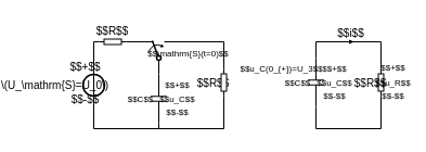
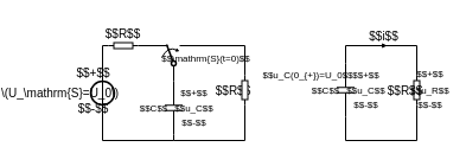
  <mxCell id="0" />
  <mxCell id="1" parent="0" />
  <mxCell id="2" value="" style="pointerEvents=1;verticalLabelPosition=bottom;shadow=0;dashed=0;align=center;html=1;verticalAlign=top;shape=mxgraph.electrical.resistors.resistor_1;fontSize=10;direction=north;" vertex="1" parent="1"><mxGeometry x="342.5" y="63" width="5" height="25" as="geometry" /></mxCell>
  <mxCell id="3" value="$$u_C$$" style="text;html=1;align=center;verticalAlign=middle;resizable=1;points=[];autosize=1;strokeColor=none;fillColor=none;fontSize=8;movable=1;rotatable=1;deletable=1;editable=1;connectable=1;" parent="1" vertex="1"><mxGeometry x="147.5" y="80.5" width="18" height="20" as="geometry" /></mxCell>
  <mxCell id="4" value="$$-$$" style="text;resizable=1;autosize=1;align=center;verticalAlign=middle;points=[];fillColor=none;strokeColor=none;rounded=0;html=1;imageAspect=1;noLabel=0;recursiveResize=1;expand=1;editable=1;movable=1;rotatable=1;deletable=1;connectable=0;comic=0;fontSize=8;" parent="1" vertex="1"><mxGeometry x="149" y="98" width="15" height="10" as="geometry" /></mxCell>
  <mxCell id="5" value="$$+$$" style="text;html=1;resizable=1;autosize=1;align=center;verticalAlign=middle;points=[];fillColor=none;strokeColor=none;rounded=0;movable=1;rotatable=1;deletable=1;editable=1;connectable=0;fontSize=8;" parent="1" vertex="1"><mxGeometry x="149" y="73" width="15" height="10" as="geometry" /></mxCell>
  <mxCell id="6" value="" style="pointerEvents=1;verticalLabelPosition=bottom;shadow=0;dashed=0;align=center;html=1;verticalAlign=top;shape=mxgraph.electrical.capacitors.capacitor_1;direction=south;connectable=0;" parent="1" vertex="1"><mxGeometry x="132.5" y="68" width="15" height="45" as="geometry" /></mxCell>
  <mxCell id="7" value="" style="endArrow=oval;html=1;rounded=0;endFill=0;endSize=4;startSize=4;strokeWidth=1.5;" parent="1" edge="1"><mxGeometry width="50" height="50" relative="1" as="geometry"><mxPoint x="134" y="37" as="sourcePoint" /><mxPoint x="140" y="53" as="targetPoint" /></mxGeometry></mxCell>
  <mxCell id="8" value="$$C$$" style="text;html=1;align=center;verticalAlign=middle;resizable=1;points=[];autosize=1;strokeColor=none;fillColor=none;fontSize=8;movable=1;rotatable=1;deletable=1;editable=1;connectable=1;" parent="1" vertex="1"><mxGeometry x="117" y="83" width="12" height="15" as="geometry" /></mxCell>
  <mxCell id="9" value="$$+$$" style="text;html=1;align=center;verticalAlign=middle;resizable=1;points=[];autosize=1;strokeColor=none;fillColor=none;fontSize=8;movable=1;rotatable=1;deletable=1;editable=1;connectable=1;" parent="1" vertex="1"><mxGeometry x="351" y="56.5" width="10" height="10" as="geometry" /></mxCell>
  <mxCell id="10" value="$$-$$" style="text;html=1;align=center;verticalAlign=middle;resizable=1;points=[];autosize=1;strokeColor=none;fillColor=none;fontSize=8;movable=1;rotatable=1;deletable=1;editable=1;connectable=1;" parent="1" vertex="1"><mxGeometry x="351" y="83" width="10" height="10" as="geometry" /></mxCell>
  <mxCell id="11" value="$$-$$" style="text;resizable=1;autosize=1;align=center;verticalAlign=middle;points=[];fillColor=none;strokeColor=none;rounded=0;html=1;imageAspect=1;noLabel=0;recursiveResize=1;expand=1;editable=1;movable=1;rotatable=1;deletable=1;connectable=0;comic=0;fontSize=10;" vertex="1" parent="1"><mxGeometry x="64" y="80.5" width="15" height="20" as="geometry" /></mxCell>
  <mxCell id="12" value="$$+$$" style="text;html=1;resizable=1;autosize=1;align=center;verticalAlign=middle;points=[];fillColor=none;strokeColor=none;rounded=0;movable=1;rotatable=1;deletable=1;editable=1;connectable=0;fontSize=10;" vertex="1" parent="1"><mxGeometry x="64" y="51" width="15" height="20" as="geometry" /></mxCell>
  <mxCell id="13" value="$$R$$" style="text;html=1;resizable=1;autosize=1;align=center;verticalAlign=middle;points=[];fillColor=none;strokeColor=none;rounded=0;fontSize=10;movable=1;rotatable=1;deletable=1;editable=1;connectable=1;" vertex="1" parent="1"><mxGeometry x="77" y="20.5" width="40" height="15" as="geometry" /></mxCell>
  <mxCell id="14" value="" style="endArrow=none;html=1;rounded=0;fontSize=10;startSize=4;endSize=4;entryX=1;entryY=0.5;entryDx=0;entryDy=0;entryPerimeter=0;" edge="1" parent="1" target="15"><mxGeometry width="50" height="50" relative="1" as="geometry"><mxPoint x="80" y="38" as="sourcePoint" /><mxPoint x="354.5" y="-41.5" as="targetPoint" /></mxGeometry></mxCell>
  <mxCell id="15" value="" style="pointerEvents=1;verticalLabelPosition=bottom;shadow=0;dashed=0;align=center;html=1;verticalAlign=top;shape=mxgraph.electrical.resistors.resistor_1;fontSize=10;direction=west;" vertex="1" parent="1"><mxGeometry x="85" y="35.5" width="25" height="5" as="geometry" /></mxCell>
  <mxCell id="16" value="" style="endArrow=none;html=1;rounded=0;fontSize=10;startSize=4;endSize=4;exitX=0;exitY=0.5;exitDx=0;exitDy=0;exitPerimeter=0;" edge="1" parent="1" source="15"><mxGeometry width="50" height="50" relative="1" as="geometry"><mxPoint x="302" y="-56.5" as="sourcePoint" /><mxPoint x="135" y="38" as="targetPoint" /></mxGeometry></mxCell>
  <mxCell id="17" value="" style="ellipse;whiteSpace=wrap;html=1;aspect=fixed;labelBorderColor=none;fontSize=10;strokeColor=default;strokeWidth=1.5;fillColor=none;" vertex="1" parent="1"><mxGeometry x="70" y="68" width="20" height="20" as="geometry" /></mxCell>
  <mxCell id="18" value="" style="endArrow=none;html=1;rounded=0;fontSize=10;startSize=4;endSize=4;" edge="1" parent="1"><mxGeometry width="50" height="50" relative="1" as="geometry"><mxPoint x="80" y="118" as="sourcePoint" /><mxPoint x="80" y="38" as="targetPoint" /></mxGeometry></mxCell>
  <mxCell id="19" value="" style="endArrow=classic;html=1;rounded=0;fontSize=10;endSize=2;" edge="1" parent="1"><mxGeometry width="50" height="50" relative="1" as="geometry"><mxPoint x="305" y="38" as="sourcePoint" /><mxPoint x="320" y="38" as="targetPoint" /></mxGeometry></mxCell>
  <mxCell id="20" value="$$i$$" style="text;html=1;resizable=1;autosize=1;align=center;verticalAlign=middle;points=[];fillColor=none;strokeColor=none;rounded=0;fontSize=10;movable=1;rotatable=1;deletable=1;editable=1;connectable=1;" vertex="1" parent="1"><mxGeometry x="309" y="24.5" width="15" height="11" as="geometry" /></mxCell>
  <mxCell id="21" value="" style="endArrow=none;html=1;rounded=0;fontSize=10;startSize=4;endSize=4;endFill=0;" edge="1" parent="1"><mxGeometry width="50" height="50" relative="1" as="geometry"><mxPoint x="80" y="118" as="sourcePoint" /><mxPoint x="140" y="118" as="targetPoint" /></mxGeometry></mxCell>
  <mxCell id="22" value="\(U_\mathrm{S}=U_0\)" style="text;html=1;resizable=1;autosize=1;align=center;verticalAlign=middle;points=[];fillColor=none;strokeColor=none;rounded=0;comic=0;movable=1;rotatable=1;deletable=1;editable=1;connectable=0;fontSize=10;" vertex="1" parent="1"><mxGeometry x="20" y="68" width="47" height="20" as="geometry" /></mxCell>
  <mxCell id="23" value="" style="endArrow=none;html=1;rounded=0;strokeWidth=1;" edge="1" parent="1"><mxGeometry width="50" height="50" relative="1" as="geometry"><mxPoint x="140" y="118" as="sourcePoint" /><mxPoint x="140" y="113" as="targetPoint" /></mxGeometry></mxCell>
  <mxCell id="24" value="" style="endArrow=none;html=1;rounded=0;strokeWidth=1;" edge="1" parent="1"><mxGeometry width="50" height="50" relative="1" as="geometry"><mxPoint x="140" y="68" as="sourcePoint" /><mxPoint x="140" y="55" as="targetPoint" /></mxGeometry></mxCell>
  <mxCell id="25" value="" style="endArrow=none;html=1;rounded=0;strokeWidth=1;" edge="1" parent="1"><mxGeometry width="50" height="50" relative="1" as="geometry"><mxPoint x="145" y="38" as="sourcePoint" /><mxPoint x="200" y="38" as="targetPoint" /></mxGeometry></mxCell>
  <mxCell id="26" value="" style="curved=1;endArrow=classic;html=1;rounded=0;strokeWidth=1;startSize=3;endSize=1;" edge="1" parent="1"><mxGeometry width="50" height="50" relative="1" as="geometry"><mxPoint x="130" y="48" as="sourcePoint" /><mxPoint x="145" y="43" as="targetPoint" /><Array as="points"><mxPoint x="135" y="38" /></Array></mxGeometry></mxCell>
  <mxCell id="27" value="$$\mathrm{S}(t=0)$$" style="text;html=1;align=center;verticalAlign=middle;resizable=1;points=[];autosize=1;strokeColor=none;fillColor=none;fontSize=8;movable=1;rotatable=1;deletable=1;editable=1;connectable=1;" vertex="1" parent="1"><mxGeometry x="145" y="40.5" width="44" height="16" as="geometry" /></mxCell>
  <mxCell id="28" value="$$R$$" style="text;html=1;resizable=1;autosize=1;align=center;verticalAlign=middle;points=[];fillColor=none;strokeColor=none;rounded=0;fontSize=10;movable=1;rotatable=1;deletable=1;editable=1;connectable=1;" vertex="1" parent="1"><mxGeometry x="185" y="68" width="10" height="15" as="geometry" /></mxCell>
  <mxCell id="29" value="" style="endArrow=none;html=1;rounded=0;fontSize=10;startSize=4;endSize=4;entryX=1;entryY=0.5;entryDx=0;entryDy=0;entryPerimeter=0;" edge="1" parent="1" target="30"><mxGeometry width="50" height="50" relative="1" as="geometry"><mxPoint x="200" y="38" as="sourcePoint" /><mxPoint x="462.5" y="-5.5" as="targetPoint" /></mxGeometry></mxCell>
  <mxCell id="30" value="" style="pointerEvents=1;verticalLabelPosition=bottom;shadow=0;dashed=0;align=center;html=1;verticalAlign=top;shape=mxgraph.electrical.resistors.resistor_1;fontSize=10;direction=north;" vertex="1" parent="1"><mxGeometry x="197.5" y="63" width="5" height="25" as="geometry" /></mxCell>
  <mxCell id="31" value="" style="endArrow=none;html=1;rounded=0;fontSize=8;startSize=3;endSize=1;strokeWidth=1;entryX=0;entryY=0.5;entryDx=0;entryDy=0;entryPerimeter=0;" edge="1" parent="1" target="30"><mxGeometry width="50" height="50" relative="1" as="geometry"><mxPoint x="200" y="118" as="sourcePoint" /><mxPoint x="245" y="88" as="targetPoint" /></mxGeometry></mxCell>
  <mxCell id="32" value="" style="endArrow=none;html=1;rounded=0;fontSize=8;startSize=3;endSize=1;strokeWidth=1;" edge="1" parent="1"><mxGeometry width="50" height="50" relative="1" as="geometry"><mxPoint x="140" y="118" as="sourcePoint" /><mxPoint x="200" y="118" as="targetPoint" /></mxGeometry></mxCell>
  <mxCell id="33" value="$$u_C$$" style="text;html=1;align=center;verticalAlign=middle;resizable=1;points=[];autosize=1;strokeColor=none;fillColor=none;fontSize=8;movable=1;rotatable=1;deletable=1;editable=1;connectable=1;" vertex="1" parent="1"><mxGeometry x="292.5" y="65.5" width="18" height="20" as="geometry" /></mxCell>
  <mxCell id="34" value="$$-$$" style="text;resizable=1;autosize=1;align=center;verticalAlign=middle;points=[];fillColor=none;strokeColor=none;rounded=0;html=1;imageAspect=1;noLabel=0;recursiveResize=1;expand=1;editable=1;movable=1;rotatable=1;deletable=1;connectable=0;comic=0;fontSize=8;" vertex="1" parent="1"><mxGeometry x="294" y="83" width="15" height="10" as="geometry" /></mxCell>
  <mxCell id="35" value="$$+$$" style="text;html=1;resizable=1;autosize=1;align=center;verticalAlign=middle;points=[];fillColor=none;strokeColor=none;rounded=0;movable=1;rotatable=1;deletable=1;editable=1;connectable=0;fontSize=8;" vertex="1" parent="1"><mxGeometry x="294" y="58" width="15" height="10" as="geometry" /></mxCell>
  <mxCell id="36" value="" style="pointerEvents=1;verticalLabelPosition=bottom;shadow=0;dashed=0;align=center;html=1;verticalAlign=top;shape=mxgraph.electrical.capacitors.capacitor_1;direction=south;connectable=1;" vertex="1" parent="1"><mxGeometry x="277.5" y="53" width="15" height="45" as="geometry" /></mxCell>
  <mxCell id="37" value="$$C$$" style="text;html=1;align=center;verticalAlign=middle;resizable=1;points=[];autosize=1;strokeColor=none;fillColor=none;fontSize=8;movable=1;rotatable=1;deletable=1;editable=1;connectable=1;" vertex="1" parent="1"><mxGeometry x="262" y="68" width="12" height="15" as="geometry" /></mxCell>
  <mxCell id="38" value="" style="endArrow=none;html=1;rounded=0;strokeWidth=1;entryX=1;entryY=0.5;entryDx=0;entryDy=0;entryPerimeter=0;" edge="1" parent="1" target="36"><mxGeometry width="50" height="50" relative="1" as="geometry"><mxPoint x="285" y="118" as="sourcePoint" /><mxPoint x="285" y="113" as="targetPoint" /></mxGeometry></mxCell>
  <mxCell id="39" value="" style="endArrow=none;html=1;rounded=0;strokeWidth=1;entryX=0;entryY=0.5;entryDx=0;entryDy=0;entryPerimeter=0;" edge="1" parent="1" target="36"><mxGeometry width="50" height="50" relative="1" as="geometry"><mxPoint x="285" y="38" as="sourcePoint" /><mxPoint x="270" y="53" as="targetPoint" /></mxGeometry></mxCell>
  <mxCell id="40" value="" style="endArrow=none;html=1;rounded=0;strokeWidth=1;" edge="1" parent="1"><mxGeometry width="50" height="50" relative="1" as="geometry"><mxPoint x="285" y="38" as="sourcePoint" /><mxPoint x="345" y="38" as="targetPoint" /></mxGeometry></mxCell>
  <mxCell id="41" value="" style="endArrow=none;html=1;rounded=0;fontSize=10;startSize=4;endSize=4;entryX=1;entryY=0.5;entryDx=0;entryDy=0;entryPerimeter=0;" edge="1" parent="1" target="2"><mxGeometry width="50" height="50" relative="1" as="geometry"><mxPoint x="345" y="38" as="sourcePoint" /><mxPoint x="607.5" y="-5.5" as="targetPoint" /></mxGeometry></mxCell>
  <mxCell id="42" value="" style="endArrow=none;html=1;rounded=0;fontSize=8;startSize=3;endSize=1;strokeWidth=1;entryX=0;entryY=0.5;entryDx=0;entryDy=0;entryPerimeter=0;" edge="1" parent="1" target="2"><mxGeometry width="50" height="50" relative="1" as="geometry"><mxPoint x="345" y="118" as="sourcePoint" /><mxPoint x="390" y="88" as="targetPoint" /></mxGeometry></mxCell>
  <mxCell id="43" value="" style="endArrow=none;html=1;rounded=0;fontSize=8;startSize=3;endSize=1;strokeWidth=1;" edge="1" parent="1"><mxGeometry width="50" height="50" relative="1" as="geometry"><mxPoint x="285" y="118" as="sourcePoint" /><mxPoint x="345" y="118" as="targetPoint" /></mxGeometry></mxCell>
  <mxCell id="44" value="$$R$$" style="text;html=1;resizable=1;autosize=1;align=center;verticalAlign=middle;points=[];fillColor=none;strokeColor=none;rounded=0;fontSize=10;movable=1;rotatable=1;deletable=1;editable=1;connectable=0;" vertex="1" parent="1"><mxGeometry x="330" y="68" width="10" height="15" as="geometry" /></mxCell>
- <mxCell id="45" value="$$u_C(0_{+})=U_3$$" style="text;html=1;align=center;verticalAlign=middle;resizable=1;points=[];autosize=1;strokeColor=none;fillColor=none;fontSize=8;movable=1;rotatable=1;deletable=1;editable=1;connectable=1;" vertex="1" parent="1"><mxGeometry x="220" y="53" width="65" height="20" as="geometry" /></mxCell>
+ <mxCell id="45" value="$$u_C(0_{+})=U_0$$" style="text;html=1;align=center;verticalAlign=middle;resizable=1;points=[];autosize=1;strokeColor=none;fillColor=none;fontSize=8;movable=1;rotatable=1;deletable=1;editable=1;connectable=1;" vertex="1" parent="1"><mxGeometry x="220" y="53" width="65" height="20" as="geometry" /></mxCell>
  <mxCell id="46" value="$$u_R$$" style="text;html=1;align=center;verticalAlign=middle;resizable=1;points=[];autosize=1;strokeColor=none;fillColor=none;fontSize=8;movable=1;rotatable=1;deletable=1;editable=1;connectable=1;" vertex="1" parent="1"><mxGeometry x="347.5" y="65.5" width="17" height="20" as="geometry" /></mxCell>
